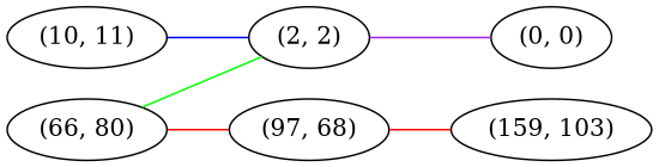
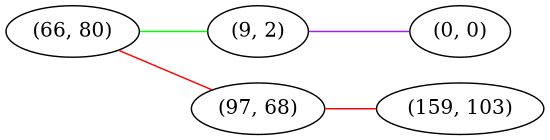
  graph {
    rankdir=LR
    edge [color=red weight=1]
    "(66, 80)"
-   "(9, 2)" [label="(2, 2)"]
+   "(9, 2)"
    n3 [label="(97, 68)"]
    "(0, 0)"
    n5 [label="(159, 103)"]
-   "(10, 11)"
    "(66, 80)" -- "(9, 2)" [color=green weight=2]
    "(66, 80)" -- n3
    "(9, 2)" -- "(0, 0)" [color=purple weight=4]
    n3 -- n5
-   "(10, 11)" -- "(9, 2)" [color=blue weight=3]
  }
